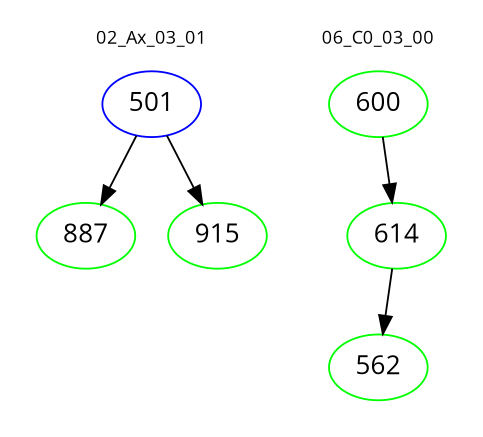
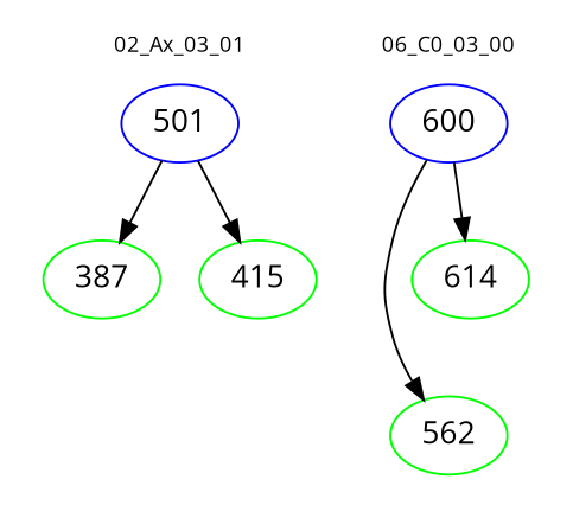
  digraph {
    fontname="Open Sans"
    node [color=green fontname="Open Sans"]
    edge [color=black fontname="Open Sans"]
    n1 [color=blue label=501]
-   n2 [label=887]
-   n3 [label=915]
-   n4 [label=600]
+   n2 [label=387]
+   n3 [label=415]
+   n4 [color=blue label=600]
    n5 [label=562]
    n6 [label=614]
    subgraph cluster_1 {
      color=white
      fontsize=10
      label="02_Ax_03_01"
      n1
      n2
      n3
    }
    subgraph cluster_2 {
      color=white
      fontsize=10
      label="06_C0_03_00"
      n4
      n5
      n6
    }
    n1 -> n2
    n1 -> n3
-   n6 -> n5
+   n4 -> n5
    n4 -> n6
  }
